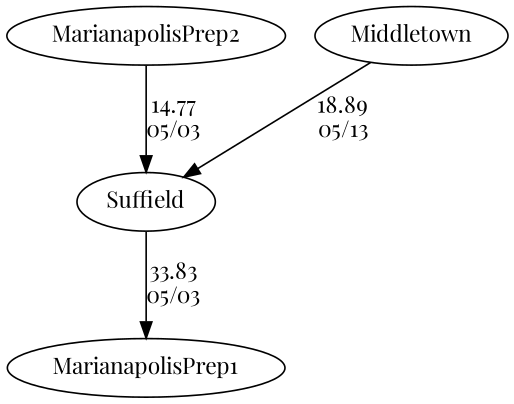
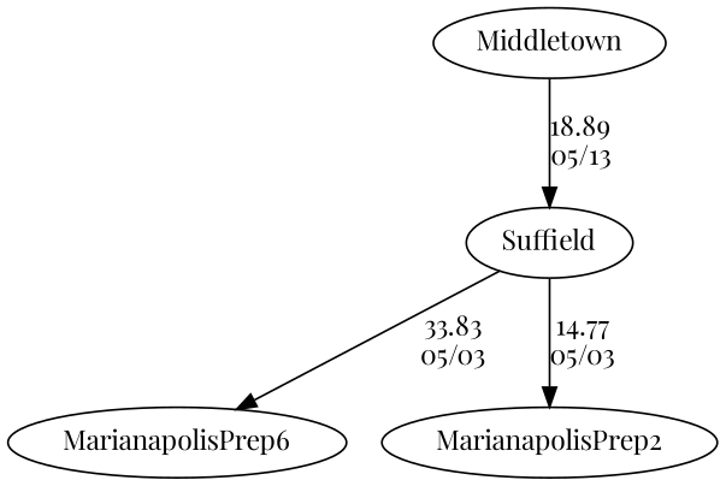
  digraph {
    fontname="Playfair Display"
    node [fontname="Playfair Display"]
    edge [fontname="Playfair Display" random=random]
    Suffield
-   MarianapolisPrep1
+   MarianapolisPrep1 [label=MarianapolisPrep6]
    MarianapolisPrep2
    Middletown
    Suffield -> MarianapolisPrep1 [label="33.83\n05/03" weight=67]
-   MarianapolisPrep2 -> Suffield [label="14.77\n05/03" weight=86]
+   Suffield -> MarianapolisPrep2 [label="14.77\n05/03" weight=86]
    Middletown -> Suffield [label="18.89\n05/13" weight=82]
  }
